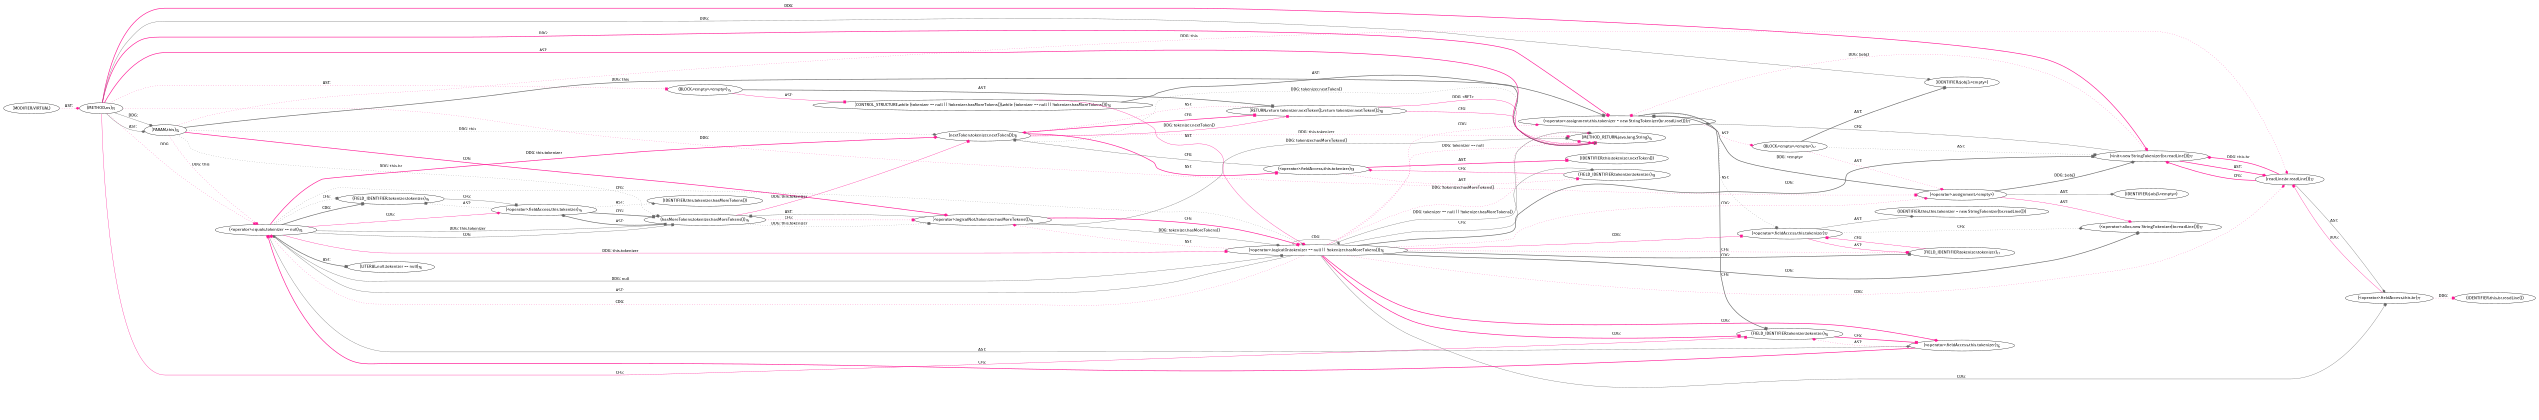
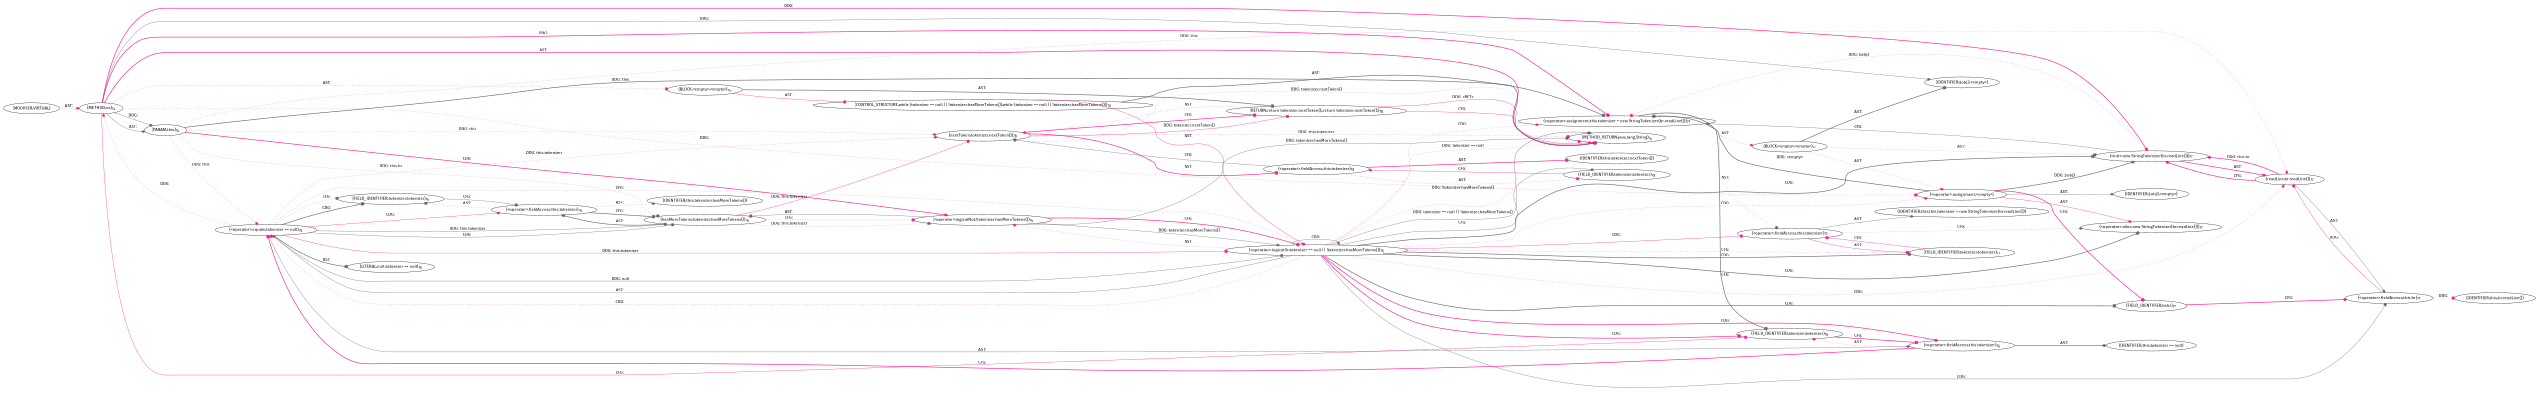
  digraph {
    fontname="Fira Sans"
    rankdir=LR
    node [fontname="Fira Sans"]
    edge [arrowhead=box color=deeppink fontname="Fira Sans" style=solid]
-   n1 [label=<(METHOD,ns)<SUB>75</SUB>>]
+   n1 [label=<(METHOD,ns)<SUB>74</SUB>>]
    n2 [label=<(PARAM,this)<SUB>74</SUB>>]
    n3 [label=<(BLOCK,&lt;empty&gt;,&lt;empty&gt;)<SUB>75</SUB>>]
    n4 [label=<(&lt;operator&gt;.equals,tokenizer == null)<SUB>76</SUB>>]
    n5 [label=<(FIELD_IDENTIFIER,tokenizer,tokenizer)<SUB>76</SUB>>]
    n6 [label=<(&lt;operator&gt;.assignment,this.tokenizer = new StringTokenizer(br.readLine()))<SUB>77</SUB>>]
    n7 [label=<(&lt;operator&gt;.assignment,&lt;empty&gt;)>]
    n8 [label=<(&lt;init&gt;,new StringTokenizer(br.readLine()))<SUB>77</SUB>>]
    n9 [label=<(IDENTIFIER,$obj3,&lt;empty&gt;)>]
    n10 [label=<(METHOD_RETURN,java.lang.String)<SUB>74</SUB>>]
    n11 [label=<(hasMoreTokens,tokenizer.hasMoreTokens())<SUB>76</SUB>>]
    n12 [label=<(readLine,br.readLine())<SUB>77</SUB>>]
    n13 [label=<(nextToken,tokenizer.nextToken())<SUB>78</SUB>>]
    n14 [label=<(&lt;operator&gt;.logicalNot,!tokenizer.hasMoreTokens())<SUB>76</SUB>>]
    n15 [label=<(CONTROL_STRUCTURE,while (tokenizer == null || !tokenizer.hasMoreTokens()),while (tokenizer == null || !tokenizer.hasMoreTokens()))<SUB>76</SUB>>]
    n16 [label=<(RETURN,return tokenizer.nextToken();,return tokenizer.nextToken();)<SUB>78</SUB>>]
    n17 [label=<(&lt;operator&gt;.logicalOr,tokenizer == null || !tokenizer.hasMoreTokens())<SUB>76</SUB>>]
    n18 [label=<(&lt;operator&gt;.fieldAccess,this.tokenizer)<SUB>76</SUB>>]
    n19 [label=<(LITERAL,null,tokenizer == null)<SUB>76</SUB>>]
    n20 [label=<(&lt;operator&gt;.fieldAccess,this.tokenizer)<SUB>76</SUB>>]
    n21 [label=<(FIELD_IDENTIFIER,tokenizer,tokenizer)<SUB>76</SUB>>]
    n22 [label=<(&lt;operator&gt;.fieldAccess,this.tokenizer)<SUB>77</SUB>>]
    n23 [label=<(BLOCK,&lt;empty&gt;,&lt;empty&gt;)<SUB>77</SUB>>]
    n24 [label=<(&lt;operator&gt;.alloc,new StringTokenizer(br.readLine()))<SUB>77</SUB>>]
+   n25 [label=<(FIELD_IDENTIFIER,br,br)<SUB>77</SUB>>]
    n26 [label=<(IDENTIFIER,$obj3,&lt;empty&gt;)>]
    n27 [label=<(MODIFIER,VIRTUAL)>]
    n28 [label=<(&lt;operator&gt;.fieldAccess,this.br)<SUB>77</SUB>>]
    n29 [label=<(&lt;operator&gt;.fieldAccess,this.tokenizer)<SUB>78</SUB>>]
    n30 [label=<(FIELD_IDENTIFIER,tokenizer,tokenizer)<SUB>77</SUB>>]
    n31 [label=<(FIELD_IDENTIFIER,tokenizer,tokenizer)<SUB>78</SUB>>]
+   n32 [label=<(IDENTIFIER,this,tokenizer == null)>]
    n33 [label=<(IDENTIFIER,this,this.tokenizer = new StringTokenizer(br.readLine()))>]
    n34 [label=<(IDENTIFIER,this,br.readLine())>]
    n35 [label=<(IDENTIFIER,this,tokenizer.hasMoreTokens())>]
    n36 [label=<(IDENTIFIER,this,tokenizer.nextToken())>]
    n1 -> n2 [arrowhead=diamond color=gray40 label="AST: "]
    n1 -> n2 [arrowhead=diamond color=gray40 label="DDG: "]
    n1 -> n3 [label="AST: " style=dotted]
-   n1 -> n4 [arrowhead=diamond label="DDG: " style=dotted]
+   n4 -> n1 [arrowhead=diamond label="DDG: " style=dotted]
    n1 -> n5 [label="CFG: "]
    n1 -> n6 [label="DDG: " style=bold]
    n1 -> n7 [label="DDG: " style=dotted]
    n1 -> n8 [arrowhead=diamond label="DDG: " style=bold]
    n1 -> n9 [arrowhead=diamond color=gray40 label="DDG: "]
    n1 -> n10 [label="AST: " style=bold]
    n2 -> n4 [arrowhead=diamond label="DDG: this" style=dotted]
    n2 -> n10 [arrowhead=diamond color=gray40 label="DDG: this" style=bold]
    n2 -> n11 [color=gray40 label="DDG: this.br" style=dotted]
    n2 -> n12 [arrowhead=diamond label="DDG: this" style=dotted]
    n2 -> n13 [arrowhead=diamond color=gray40 label="DDG: this" style=dotted]
    n2 -> n14 [arrowhead=diamond label="CDG: " style=bold]
    n3 -> n15 [label="AST: "]
    n3 -> n16 [color=gray40 label="AST: " style=bold]
    n4 -> n11 [color=gray40 label="DDG: this.tokenizer"]
    n4 -> n11 [color=gray40 label="CDG: "]
-   n4 -> n13 [arrowhead=diamond label="DDG: this.tokenizer" style=bold]
+   n4 -> n13 [arrowhead=diamond label="DDG: this.tokenizer" style=dotted]
    n4 -> n17 [arrowhead=diamond color=gray40 label="CFG: " style=dotted]
    n4 -> n17 [label="DDG: this.tokenizer"]
    n4 -> n17 [color=gray40 label="DDG: null"]
    n4 -> n18 [arrowhead=diamond color=gray40 label="AST: "]
    n4 -> n19 [color=gray40 label="AST: " style=bold]
    n4 -> n20 [arrowhead=diamond label="CDG: "]
    n4 -> n21 [color=gray40 label="CFG: " style=dotted]
    n4 -> n21 [color=gray40 label="CDG: " style=bold]
    n5 -> n18 [label="CFG: " style=bold]
    n6 -> n5 [color=gray40 label="CFG: " style=bold]
    n6 -> n22 [color=gray40 label="AST: " style=dotted]
    n6 -> n23 [arrowhead=diamond label="AST: " style=dotted]
    n7 -> n6 [color=gray40 label="DDG: &lt;empty&gt;" style=bold]
    n7 -> n8 [arrowhead=diamond color=gray40 label="DDG: $obj3" style=bold]
    n7 -> n24 [arrowhead=diamond label="AST: "]
+   n7 -> n25 [label="CFG: " style=bold]
    n7 -> n26 [arrowhead=diamond color=gray40 label="AST: "]
    n8 -> n6 [arrowhead=diamond color=gray40 label="CFG: "]
    n8 -> n6 [label="DDG: $obj3" style=dotted]
    n8 -> n12 [arrowhead=diamond label="AST: " style=bold]
    n11 -> n13 [label="DDG: this.tokenizer"]
    n11 -> n14 [label="CFG: " style=dotted]
    n11 -> n14 [color=gray40 label="DDG: this.tokenizer" style=dotted]
    n11 -> n20 [arrowhead=diamond color=gray40 label="AST: " style=bold]
    n12 -> n8 [arrowhead=diamond label="CFG: " style=bold]
    n12 -> n8 [arrowhead=diamond label="DDG: this.br" style=bold]
    n12 -> n28 [arrowhead=diamond color=gray40 label="AST: "]
    n13 -> n10 [label="DDG: this.tokenizer" style=dotted]
    n13 -> n10 [arrowhead=diamond color=gray40 label="DDG: tokenizer.nextToken()" style=dotted]
    n13 -> n16 [label="CFG: " style=bold]
    n13 -> n16 [label="DDG: tokenizer.nextToken()"]
    n13 -> n29 [label="AST: " style=bold]
    n14 -> n10 [color=gray40 label="DDG: tokenizer.hasMoreTokens()"]
    n14 -> n11 [color=gray40 label="AST: "]
    n14 -> n17 [label="CFG: " style=bold]
    n14 -> n17 [arrowhead=diamond color=gray40 label="DDG: tokenizer.hasMoreTokens()"]
    n15 -> n6 [color=gray40 label="AST: " style=bold]
    n15 -> n17 [arrowhead=diamond label="AST: "]
    n16 -> n10 [arrowhead=diamond label="CFG: "]
    n16 -> n10 [arrowhead=diamond label="DDG: &lt;RET&gt;"]
    n16 -> n13 [arrowhead=diamond label="AST: " style=dotted]
    n17 -> n4 [arrowhead=diamond color=gray40 label="AST: "]
    n17 -> n4 [label="CDG: " style=dotted]
    n17 -> n5 [label="CDG: " style=bold]
    n17 -> n6 [arrowhead=diamond label="CDG: " style=dotted]
    n17 -> n7 [arrowhead=diamond label="CDG: " style=dotted]
    n17 -> n8 [color=gray40 label="CDG: " style=bold]
    n17 -> n10 [label="DDG: tokenizer == null" style=dotted]
    n17 -> n10 [arrowhead=diamond label="DDG: !tokenizer.hasMoreTokens()" style=dotted]
    n17 -> n10 [arrowhead=diamond color=gray40 label="DDG: tokenizer == null || !tokenizer.hasMoreTokens()"]
    n17 -> n12 [arrowhead=diamond label="CDG: " style=dotted]
    n17 -> n14 [arrowhead=diamond label="AST: " style=dotted]
    n17 -> n17 [arrowhead=diamond color=gray40 label="CDG: "]
    n17 -> n18 [arrowhead=diamond label="CDG: " style=bold]
    n17 -> n22 [label="CDG: "]
    n17 -> n24 [color=gray40 label="CDG: " style=bold]
+   n17 -> n25 [color=gray40 label="CDG: " style=bold]
    n17 -> n28 [color=gray40 label="CDG: "]
    n17 -> n30 [label="CFG: " style=dotted]
    n17 -> n30 [color=gray40 label="CDG: " style=bold]
    n17 -> n31 [arrowhead=diamond color=gray40 label="CFG: "]
    n18 -> n4 [label="CFG: " style=bold]
    n18 -> n5 [arrowhead=diamond label="AST: " style=dotted]
+   n18 -> n32 [arrowhead=diamond color=gray40 label="AST: " style=bold]
    n20 -> n11 [color=gray40 label="CFG: " style=bold]
    n20 -> n21 [color=gray40 label="AST: " style=dotted]
    n20 -> n35 [arrowhead=diamond color=gray40 label="AST: " style=dotted]
    n21 -> n20 [color=gray40 label="CFG: "]
    n22 -> n24 [arrowhead=diamond color=gray40 label="CFG: " style=dotted]
    n22 -> n30 [arrowhead=diamond label="AST: "]
    n22 -> n33 [arrowhead=diamond color=gray40 label="AST: "]
    n23 -> n7 [arrowhead=diamond label="AST: " style=dotted]
    n23 -> n8 [color=gray40 label="AST: " style=dotted]
    n23 -> n9 [color=gray40 label="AST: " style=bold]
+   n25 -> n28 [arrowhead=diamond label="CFG: " style=bold]
    n27 -> n1 [arrowhead=diamond label="AST: " style=dotted]
    n28 -> n12 [label="DDG: "]
    n28 -> n34 [label="DDG: " style=dotted]
    n29 -> n13 [color=gray40 label="CFG: "]
    n29 -> n31 [label="AST: " style=dotted]
    n29 -> n36 [label="AST: " style=bold]
    n30 -> n22 [label="CFG: "]
    n31 -> n29 [arrowhead=diamond label="CFG: "]
  }
